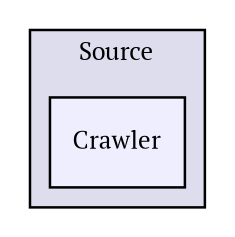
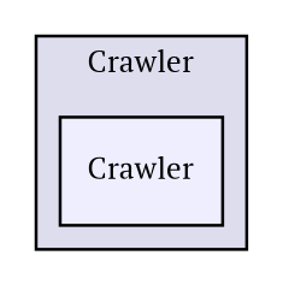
  digraph {
    compound=true
    fontname="PT Serif"
    n1 [fillcolor="#eeeeff" fontname="PT Serif" fontsize=10 label=Crawler pencolor=black shape=box style=filled]
    subgraph cluster_1 {
      bgcolor="#ddddee"
      fontsize=10
-     label=Source
+     label=Crawler
      pencolor=black
      n1
    }
  }
